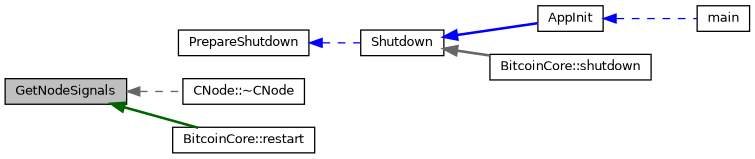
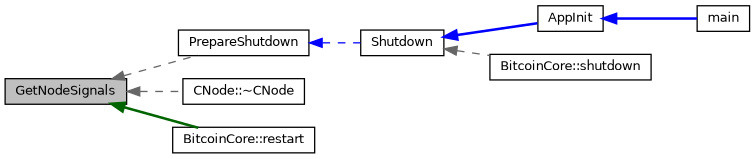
  digraph {
    rankdir=LR
    node [color=black fillcolor=white fontname=Helvetica fontsize=10 shape=record style=filled]
    edge [color=gray40 dir=back fontname=Helvetica fontsize=10 labelfontname=Helvetica labelfontsize=10 style=dashed]
    n1 [fillcolor=grey75 fontcolor=black height=0.2 label=GetNodeSignals width=0.4]
    n2 [height=0.2 label=PrepareShutdown width=0.4]
    n3 [height=0.2 label="CNode::~CNode" width=0.4]
    n4 [height=0.2 label="BitcoinCore::restart" width=0.4]
    n5 [height=0.2 label=Shutdown width=0.4]
    n6 [height=0.2 label=AppInit width=0.4]
    n7 [height=0.2 label="BitcoinCore::shutdown" width=0.4]
    n8 [height=0.2 label=main width=0.4]
+   n1 -> n2
    n1 -> n3
    n1 -> n4 [color=darkgreen style=bold]
    n2 -> n5 [color=blue]
    n5 -> n6 [color=blue style=bold]
-   n5 -> n7 [style=bold]
-   n6 -> n8 [color=blue]
+   n5 -> n7
+   n6 -> n8 [color=blue style=bold]
  }
